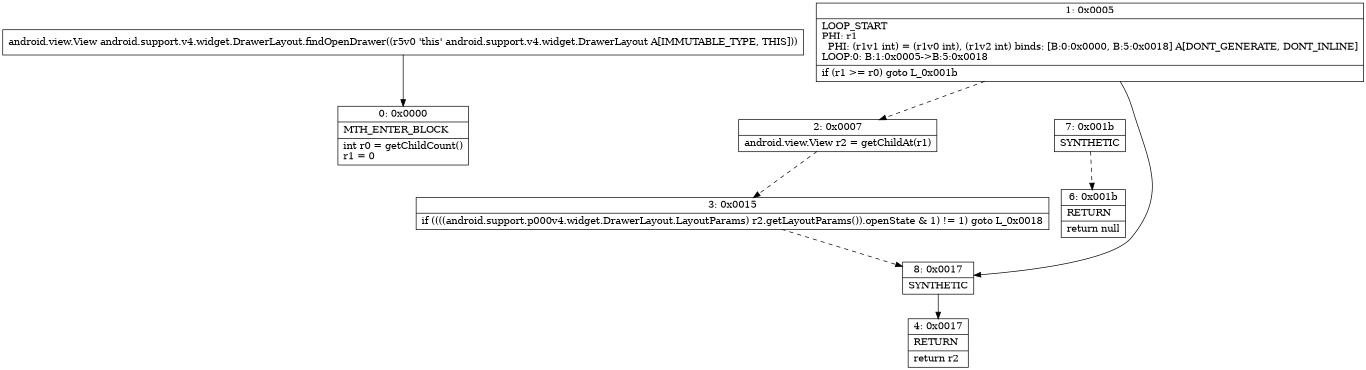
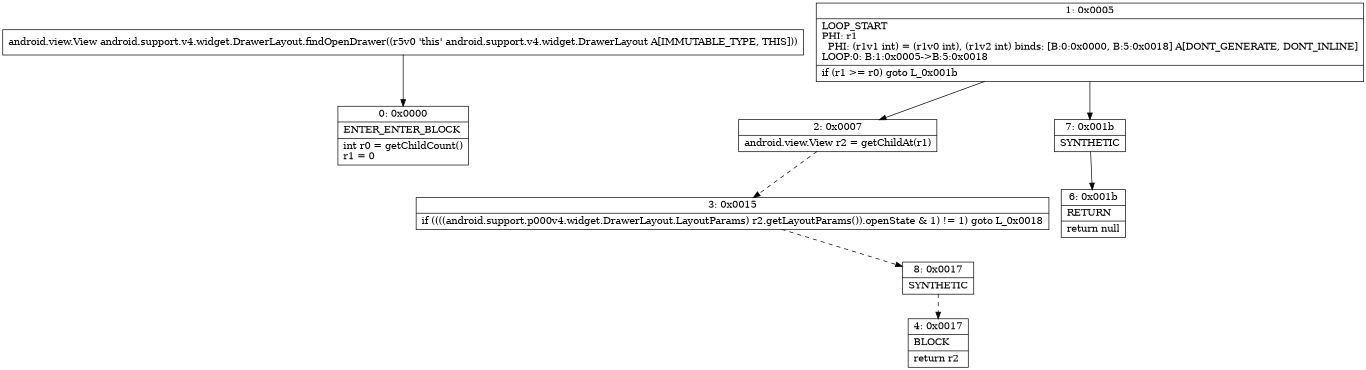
  digraph {
    node [shape=record]
-   n1 [label="{0\:\ 0x0000|MTH_ENTER_BLOCK\l|int r0 = getChildCount()\lr1 = 0\l}"]
+   n1 [label="{0\:\ 0x0000|ENTER_ENTER_BLOCK\l|int r0 = getChildCount()\lr1 = 0\l}"]
    n2 [label="{1\:\ 0x0005|LOOP_START\lPHI: r1 \l  PHI: (r1v1 int) = (r1v0 int), (r1v2 int) binds: [B:0:0x0000, B:5:0x0018] A[DONT_GENERATE, DONT_INLINE]\lLOOP:0: B:1:0x0005\-\>B:5:0x0018\l|if (r1 \>= r0) goto L_0x001b\l}"]
    n3 [label="{2\:\ 0x0007|android.view.View r2 = getChildAt(r1)\l}"]
    n4 [label="{7\:\ 0x001b|SYNTHETIC\l}"]
    n5 [label="{3\:\ 0x0015|if ((((android.support.p000v4.widget.DrawerLayout.LayoutParams) r2.getLayoutParams()).openState & 1) != 1) goto L_0x0018\l}"]
    n6 [label="{6\:\ 0x001b|RETURN\l|return null\l}"]
    n7 [label="{8\:\ 0x0017|SYNTHETIC\l}"]
-   n8 [label="{4\:\ 0x0017|RETURN\l|return r2\l}"]
+   n8 [label="{4\:\ 0x0017|BLOCK\l|return r2\l}"]
    n9 [label="{android.view.View android.support.v4.widget.DrawerLayout.findOpenDrawer((r5v0 'this' android.support.v4.widget.DrawerLayout A[IMMUTABLE_TYPE, THIS])) }"]
-   n2 -> n3 [style=dashed]
-   n2 -> n7
+   n2 -> n3 [style=solid]
+   n2 -> n4
    n3 -> n5 [style=dashed]
-   n4 -> n6 [style=dashed]
+   n4 -> n6
    n5 -> n7 [style=dashed]
-   n7 -> n8
+   n7 -> n8 [style=dashed]
    n9 -> n1
  }
